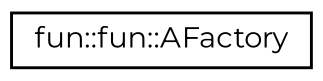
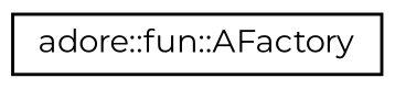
  digraph {
    rankdir=LR
    fontname=Montserrat
-   n1 [color=black fillcolor=white fontname=Montserrat fontsize=10 height=0.2 label="fun::fun::AFactory" shape=record style=filled width=0.4]
+   n1 [color=black fillcolor=white fontname=Montserrat fontsize=10 height=0.2 label="adore::fun::AFactory" shape=record style=filled width=0.4]
  }
